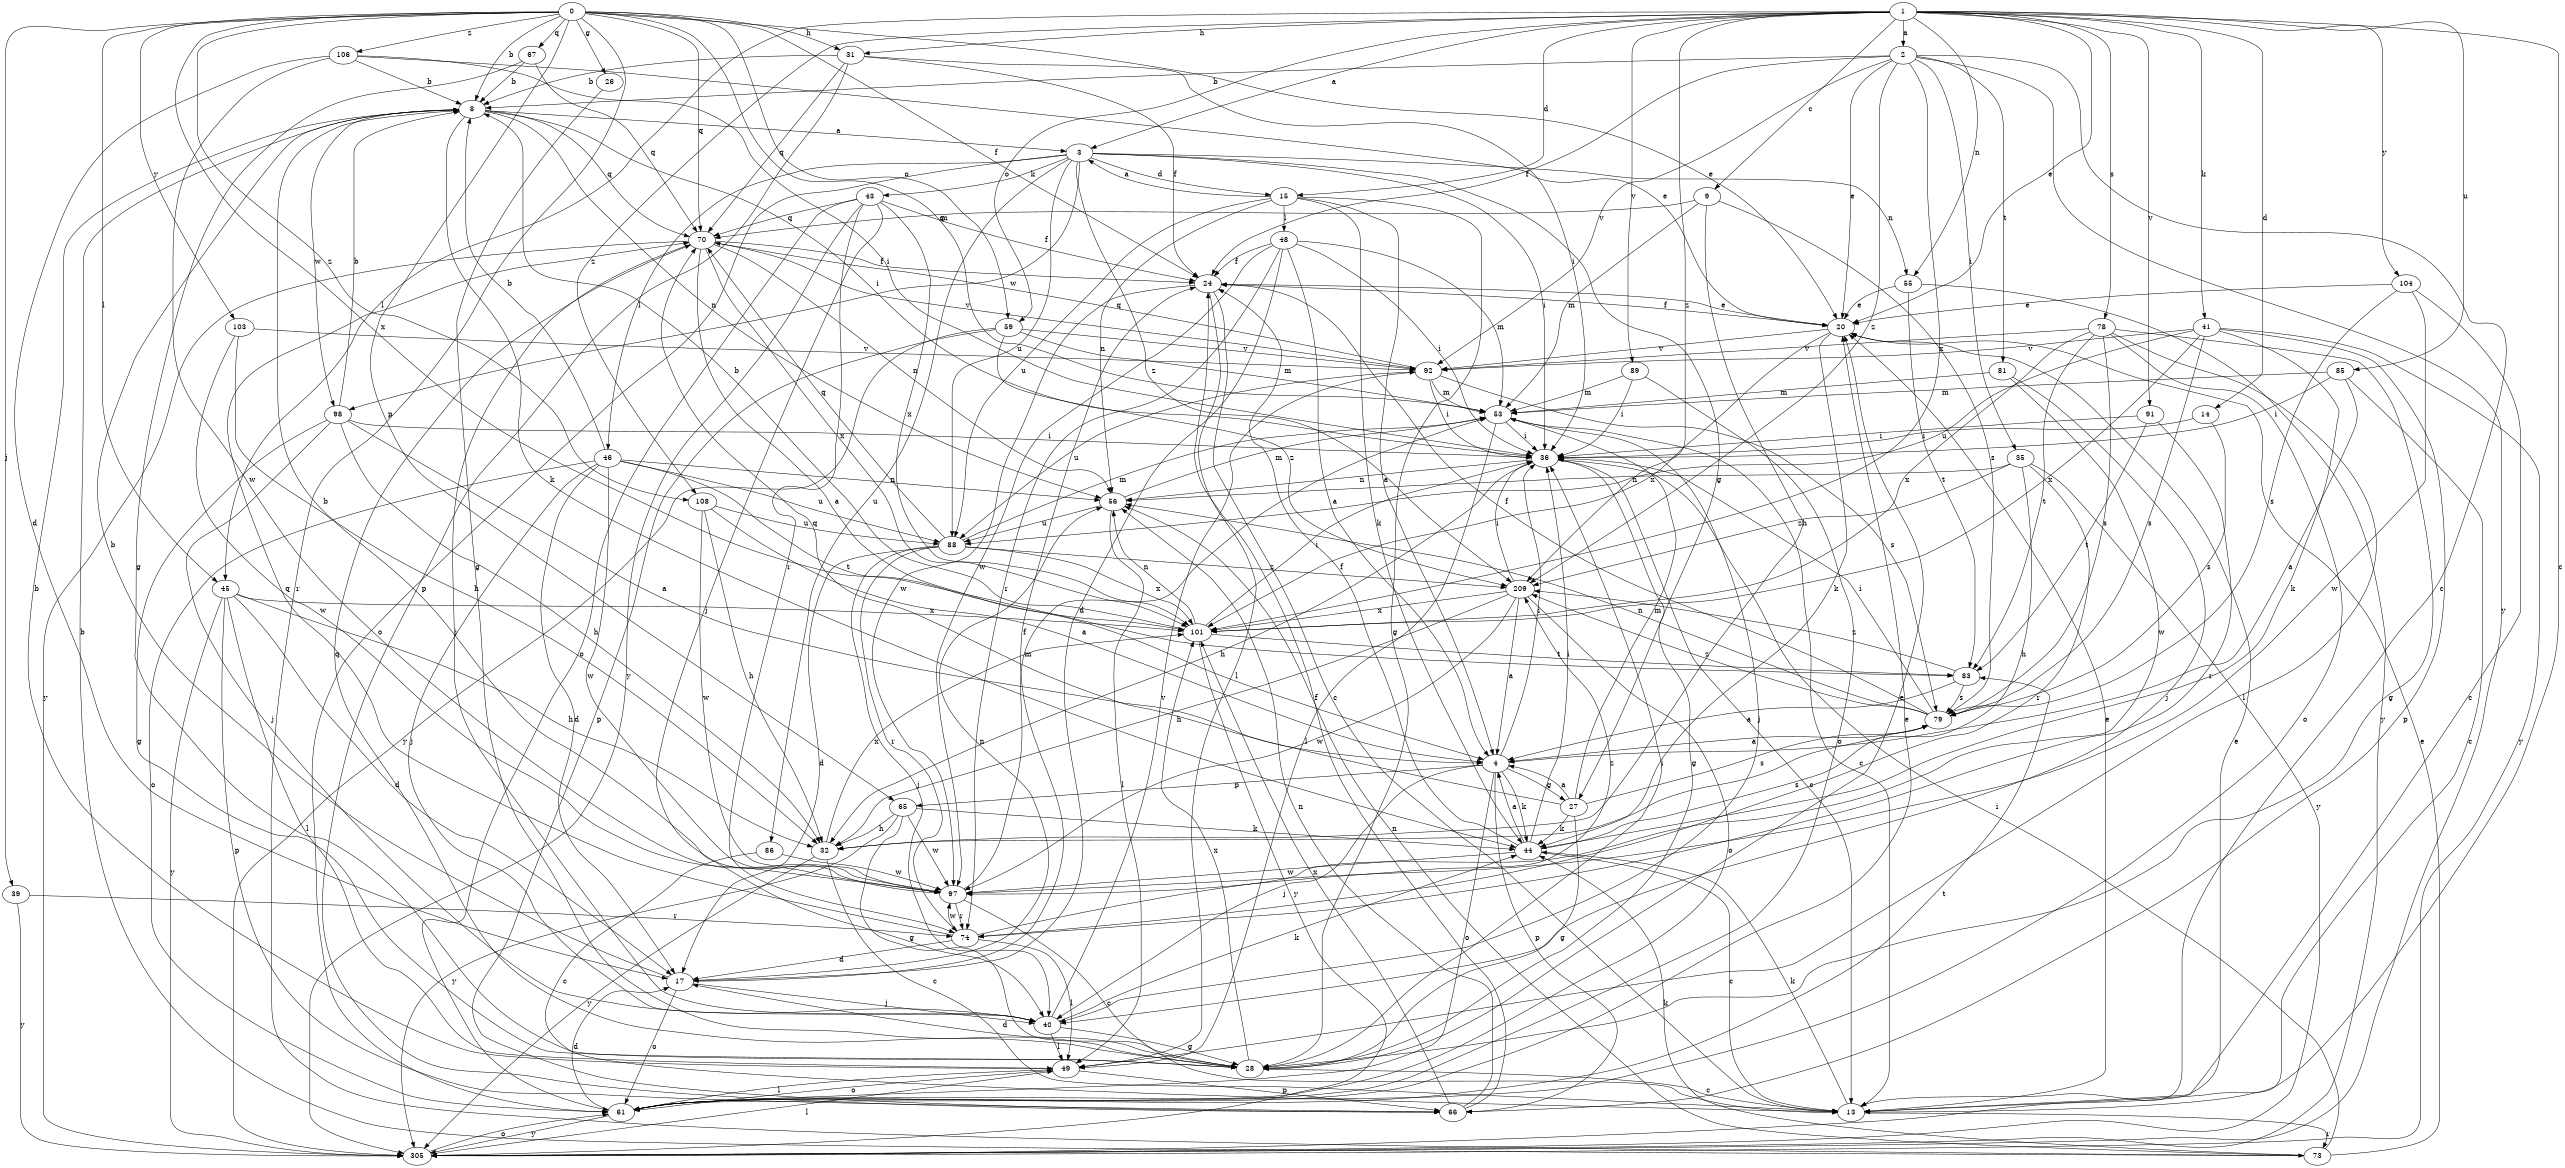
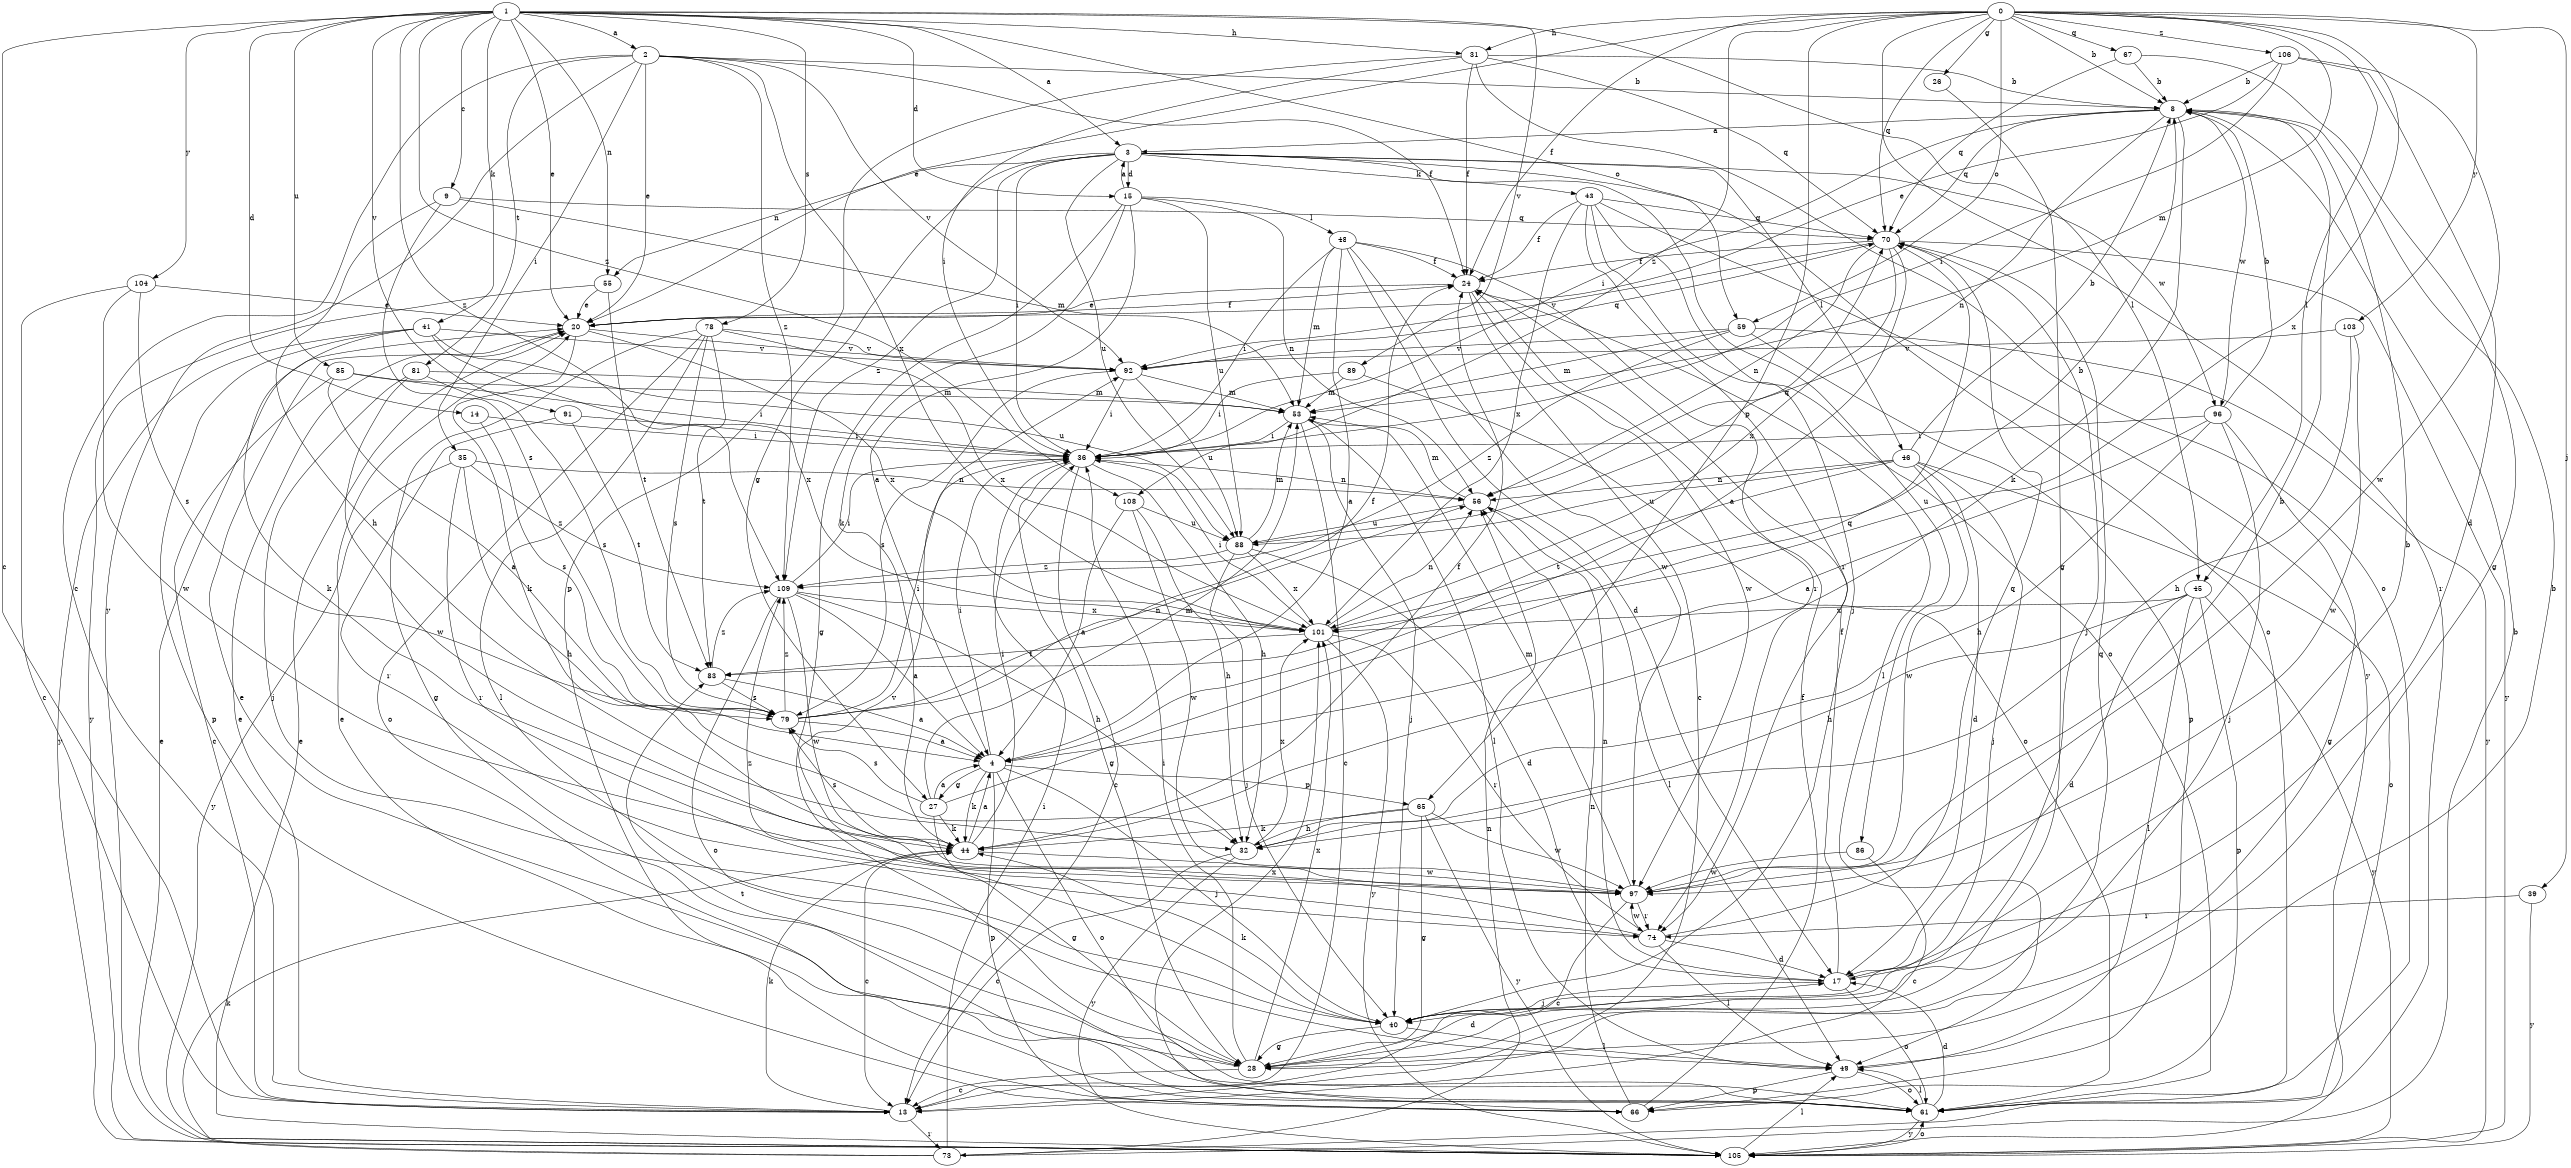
  strict digraph {
    0
    8
    20
    24
    26
    31
    39
    45
    53
    59
    65
    67
    70
    73
    101
    103
    106
    108
    3
    36
-   96 [label=98]
+   96
    44
    56
    92
    13
    49
    97
    28
    61
    66
-   105 [label=305]
+   105
    74
    32
    17
    40
-   109 [label=209]
+   109
    4
    83
    88
    1
    2
    9
    14
    15
    41
    55
    78
    85
    89
    91
    104
    35
    81
    27
    43
    46
    86
    79
    48
    0 -> 8 [label=b]
    0 -> 20 [label=e]
    0 -> 24 [label=f]
    0 -> 26 [label=g]
    0 -> 31 [label=h]
    0 -> 39 [label=j]
    0 -> 45 [label=l]
    0 -> 53 [label=m]
    0 -> 59 [label=o]
    0 -> 65 [label=p]
    0 -> 67 [label=q]
    0 -> 70 [label=q]
    0 -> 73 [label=r]
    0 -> 101 [label=x]
    0 -> 103 [label=y]
    0 -> 106 [label=z]
    0 -> 108 [label=z]
    8 -> 70 [label=q]
    8 -> 3 [label=a]
    8 -> 36 [label=i]
    8 -> 96 [label=w]
    8 -> 44 [label=k]
    8 -> 56 [label=n]
    20 -> 24 [label=f]
    20 -> 101 [label=x]
    20 -> 44 [label=k]
    20 -> 92 [label=v]
    24 -> 20 [label=e]
    24 -> 13 [label=c]
    24 -> 49 [label=l]
    24 -> 97 [label=w]
    26 -> 28 [label=g]
    31 -> 8 [label=b]
    31 -> 24 [label=f]
    31 -> 70 [label=q]
    31 -> 36 [label=i]
+   31 -> 61 [label=o]
    31 -> 66 [label=p]
    39 -> 105 [label=y]
    39 -> 74 [label=r]
    45 -> 101 [label=x]
    45 -> 49 [label=l]
    45 -> 66 [label=p]
    45 -> 105 [label=y]
    45 -> 32 [label=h]
    45 -> 17 [label=d]
    53 -> 36 [label=i]
    53 -> 13 [label=c]
    53 -> 49 [label=l]
    53 -> 40 [label=j]
    59 -> 53 [label=m]
    59 -> 92 [label=v]
    59 -> 66 [label=p]
    59 -> 105 [label=y]
    59 -> 109 [label=z]
    65 -> 44 [label=k]
    65 -> 97 [label=w]
    65 -> 28 [label=g]
    65 -> 105 [label=y]
    65 -> 32 [label=h]
    67 -> 8 [label=b]
    67 -> 70 [label=q]
    67 -> 28 [label=g]
    70 -> 24 [label=f]
    70 -> 101 [label=x]
    70 -> 56 [label=n]
    70 -> 92 [label=v]
    70 -> 105 [label=y]
    70 -> 40 [label=j]
    70 -> 4 [label=a]
    73 -> 8 [label=b]
    73 -> 20 [label=e]
    73 -> 36 [label=i]
    73 -> 44 [label=k]
    73 -> 56 [label=n]
    101 -> 8 [label=b]
    101 -> 36 [label=i]
    101 -> 56 [label=n]
    101 -> 105 [label=y]
-   88 -> 74 [label=r]
+   101 -> 74 [label=r]
    101 -> 83 [label=t]
    103 -> 92 [label=v]
    103 -> 97 [label=w]
    103 -> 32 [label=h]
    106 -> 8 [label=b]
    106 -> 20 [label=e]
    106 -> 36 [label=i]
    106 -> 97 [label=w]
    106 -> 17 [label=d]
    108 -> 97 [label=w]
    108 -> 32 [label=h]
    108 -> 4 [label=a]
    108 -> 88 [label=u]
    3 -> 36 [label=i]
    3 -> 96 [label=w]
    3 -> 61 [label=o]
    3 -> 109 [label=z]
    3 -> 88 [label=u]
    3 -> 15 [label=d]
    3 -> 55 [label=n]
    3 -> 27 [label=g]
    3 -> 43 [label=k]
    3 -> 46 [label=l]
    3 -> 86 [label=u]
    36 -> 56 [label=n]
    36 -> 13 [label=c]
    36 -> 28 [label=g]
    36 -> 32 [label=h]
    96 -> 8 [label=b]
    96 -> 36 [label=i]
    96 -> 28 [label=g]
    96 -> 32 [label=h]
    96 -> 40 [label=j]
    96 -> 4 [label=a]
    44 -> 24 [label=f]
    44 -> 36 [label=i]
    44 -> 13 [label=c]
    44 -> 97 [label=w]
    44 -> 4 [label=a]
    44 -> 79 [label=s]
    56 -> 53 [label=m]
    56 -> 49 [label=l]
    56 -> 88 [label=u]
    92 -> 53 [label=m]
    92 -> 70 [label=q]
    92 -> 36 [label=i]
    92 -> 88 [label=u]
    92 -> 79 [label=s]
    13 -> 20 [label=e]
    13 -> 73 [label=r]
    13 -> 44 [label=k]
    49 -> 8 [label=b]
    49 -> 61 [label=o]
    49 -> 66 [label=p]
    97 -> 8 [label=b]
    97 -> 53 [label=m]
    97 -> 13 [label=c]
    97 -> 74 [label=r]
    28 -> 20 [label=e]
    28 -> 70 [label=q]
    28 -> 101 [label=x]
    28 -> 36 [label=i]
    28 -> 13 [label=c]
    28 -> 17 [label=d]
    61 -> 20 [label=e]
    61 -> 49 [label=l]
    61 -> 105 [label=y]
    61 -> 17 [label=d]
    61 -> 83 [label=t]
    66 -> 24 [label=f]
    66 -> 101 [label=x]
    66 -> 56 [label=n]
    105 -> 20 [label=e]
    105 -> 49 [label=l]
    105 -> 61 [label=o]
    74 -> 70 [label=q]
    74 -> 49 [label=l]
    74 -> 97 [label=w]
    74 -> 17 [label=d]
    74 -> 109 [label=z]
    32 -> 101 [label=x]
    32 -> 13 [label=c]
    32 -> 105 [label=y]
    17 -> 8 [label=b]
    17 -> 24 [label=f]
    17 -> 56 [label=n]
    17 -> 61 [label=o]
    17 -> 40 [label=j]
    40 -> 44 [label=k]
    40 -> 92 [label=v]
    40 -> 49 [label=l]
    40 -> 28 [label=g]
    109 -> 101 [label=x]
    109 -> 36 [label=i]
    109 -> 97 [label=w]
    109 -> 61 [label=o]
    109 -> 32 [label=h]
    109 -> 4 [label=a]
    4 -> 65 [label=p]
    4 -> 36 [label=i]
    4 -> 44 [label=k]
    4 -> 61 [label=o]
    4 -> 66 [label=p]
    4 -> 40 [label=j]
    4 -> 27 [label=g]
    83 -> 109 [label=z]
    83 -> 4 [label=a]
    83 -> 79 [label=s]
    88 -> 53 [label=m]
    88 -> 70 [label=q]
    88 -> 101 [label=x]
    88 -> 17 [label=d]
    88 -> 40 [label=j]
    88 -> 109 [label=z]
    1 -> 20 [label=e]
    1 -> 31 [label=h]
    1 -> 45 [label=l]
    1 -> 59 [label=o]
    1 -> 108 [label=z]
    1 -> 3 [label=a]
    1 -> 13 [label=c]
    1 -> 109 [label=z]
    1 -> 2 [label=a]
    1 -> 9 [label=c]
    1 -> 14 [label=d]
    1 -> 15 [label=d]
    1 -> 41 [label=k]
    1 -> 55 [label=n]
    1 -> 78 [label=s]
    1 -> 85 [label=u]
    1 -> 89 [label=v]
    1 -> 91 [label=v]
    1 -> 104 [label=y]
    2 -> 8 [label=b]
    2 -> 20 [label=e]
    2 -> 24 [label=f]
    2 -> 101 [label=x]
    2 -> 92 [label=v]
    2 -> 13 [label=c]
    2 -> 105 [label=y]
    2 -> 109 [label=z]
    2 -> 35 [label=i]
    2 -> 81 [label=t]
    9 -> 53 [label=m]
    9 -> 70 [label=q]
    9 -> 32 [label=h]
    9 -> 79 [label=s]
    14 -> 36 [label=i]
    14 -> 79 [label=s]
    15 -> 3 [label=a]
    15 -> 44 [label=k]
    15 -> 56 [label=n]
    15 -> 28 [label=g]
    15 -> 4 [label=a]
    15 -> 88 [label=u]
    15 -> 48 [label=l]
    41 -> 101 [label=x]
    41 -> 44 [label=k]
    41 -> 92 [label=v]
    41 -> 66 [label=p]
    41 -> 105 [label=y]
    41 -> 88 [label=u]
    55 -> 20 [label=e]
    55 -> 105 [label=y]
    55 -> 83 [label=t]
    78 -> 101 [label=x]
    78 -> 92 [label=v]
    78 -> 49 [label=l]
    78 -> 28 [label=g]
    78 -> 61 [label=o]
    78 -> 83 [label=t]
    78 -> 79 [label=s]
    85 -> 53 [label=m]
    85 -> 36 [label=i]
    85 -> 13 [label=c]
    85 -> 4 [label=a]
    89 -> 53 [label=m]
    89 -> 36 [label=i]
    89 -> 61 [label=o]
    91 -> 36 [label=i]
    91 -> 74 [label=r]
    91 -> 83 [label=t]
    104 -> 20 [label=e]
    104 -> 13 [label=c]
    104 -> 97 [label=w]
    104 -> 79 [label=s]
    35 -> 56 [label=n]
    35 -> 105 [label=y]
    35 -> 74 [label=r]
    35 -> 32 [label=h]
    35 -> 109 [label=z]
    81 -> 53 [label=m]
    81 -> 97 [label=w]
    81 -> 40 [label=j]
-   41 -> 79 [label=s]
+   81 -> 79 [label=s]
    27 -> 53 [label=m]
    27 -> 70 [label=q]
    27 -> 44 [label=k]
    27 -> 28 [label=g]
    27 -> 4 [label=a]
    27 -> 79 [label=s]
    43 -> 24 [label=f]
    43 -> 70 [label=q]
    43 -> 101 [label=x]
    43 -> 61 [label=o]
    43 -> 105 [label=y]
    43 -> 74 [label=r]
    43 -> 40 [label=j]
    46 -> 8 [label=b]
    46 -> 56 [label=n]
    46 -> 97 [label=w]
    46 -> 61 [label=o]
    46 -> 17 [label=d]
    46 -> 40 [label=j]
    46 -> 83 [label=t]
    46 -> 88 [label=u]
    86 -> 13 [label=c]
    86 -> 97 [label=w]
    79 -> 24 [label=f]
    79 -> 36 [label=i]
    79 -> 56 [label=n]
    79 -> 109 [label=z]
    79 -> 4 [label=a]
    48 -> 24 [label=f]
    48 -> 53 [label=m]
    48 -> 36 [label=i]
    48 -> 97 [label=w]
    48 -> 74 [label=r]
    48 -> 17 [label=d]
    48 -> 4 [label=a]
  }
